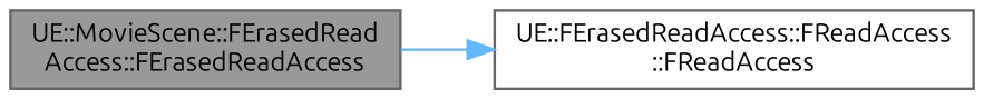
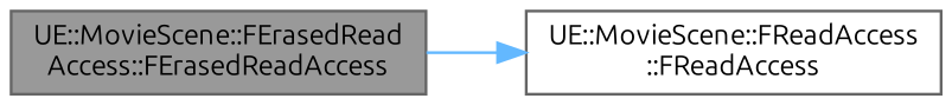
  digraph {
    rankdir=LR
    fontname=Ubuntu
    node [fontname=Ubuntu fontsize=10 shape=box style=filled]
    n1 [color=gray40 fillcolor=grey60 fontcolor=black height=0.2 label="UE::MovieScene::FErasedRead\lAccess::FErasedReadAccess" width=0.4]
-   n2 [color=grey40 fillcolor=white height=0.2 label="UE::FErasedReadAccess::FReadAccess\l::FReadAccess" width=0.4]
+   n2 [color=grey40 fillcolor=white height=0.2 label="UE::MovieScene::FReadAccess\l::FReadAccess" width=0.4]
    n1 -> n2 [color=steelblue1 fontname=Ubuntu fontsize=10 labelfontname=Helvetica labelfontsize=10 style=solid]
  }
